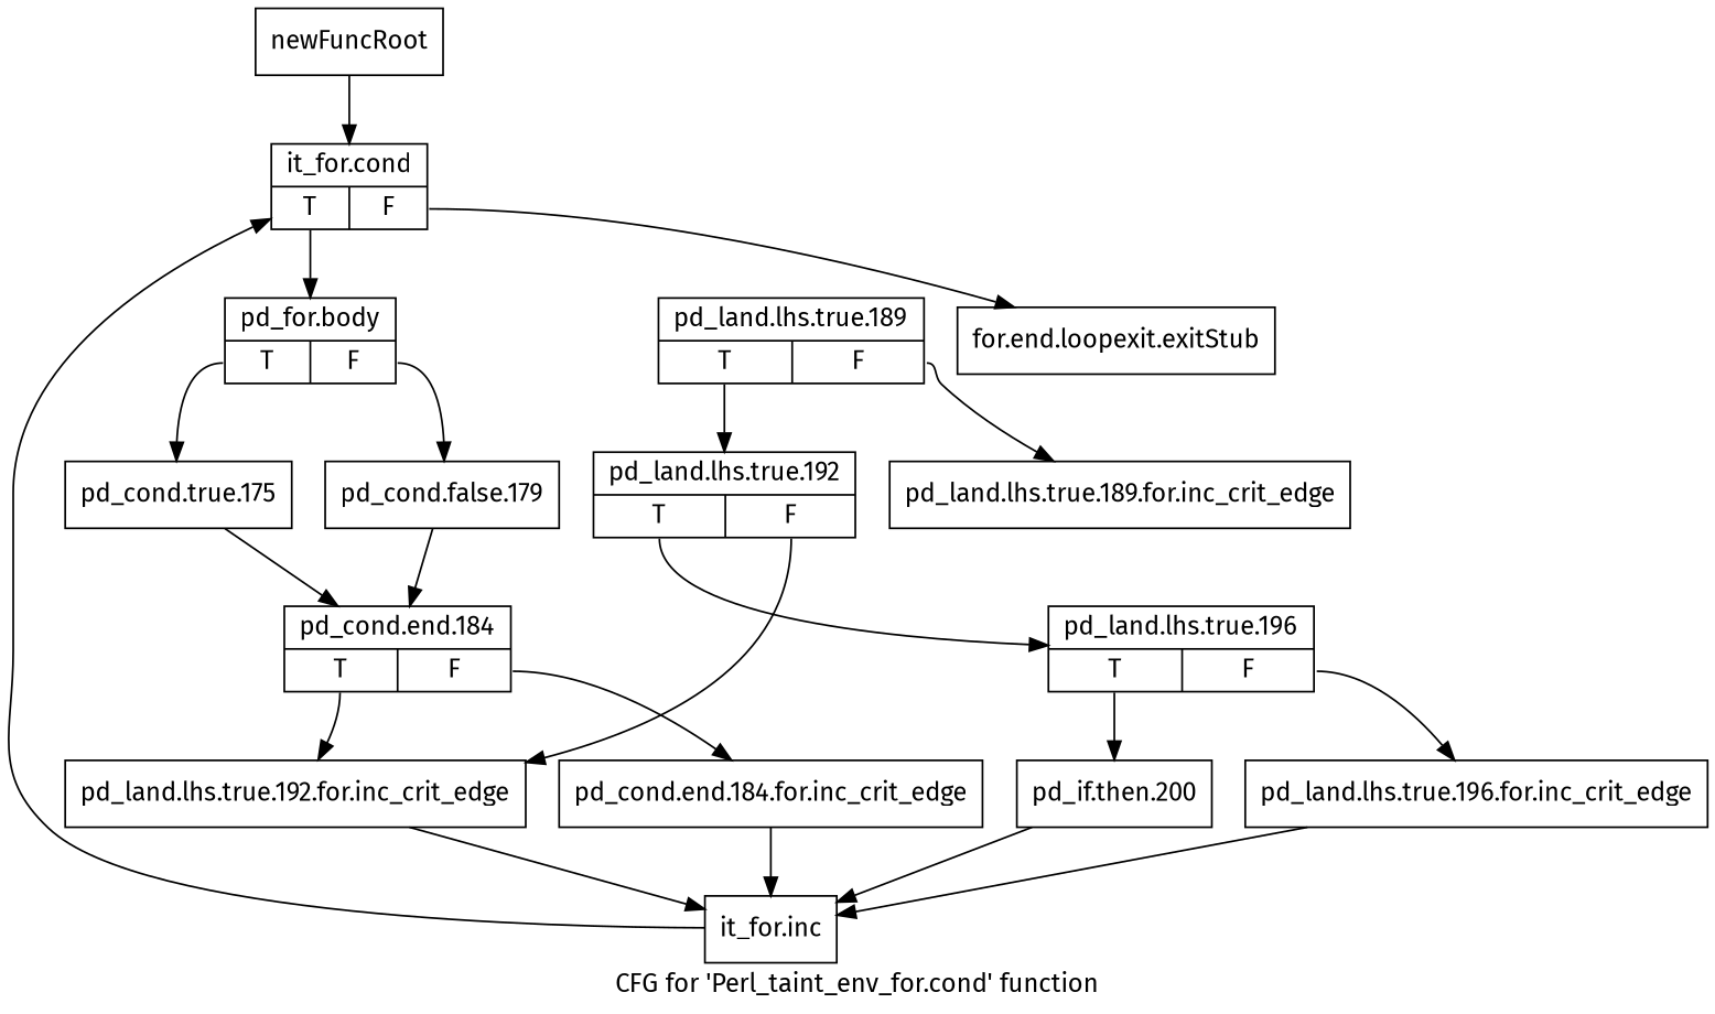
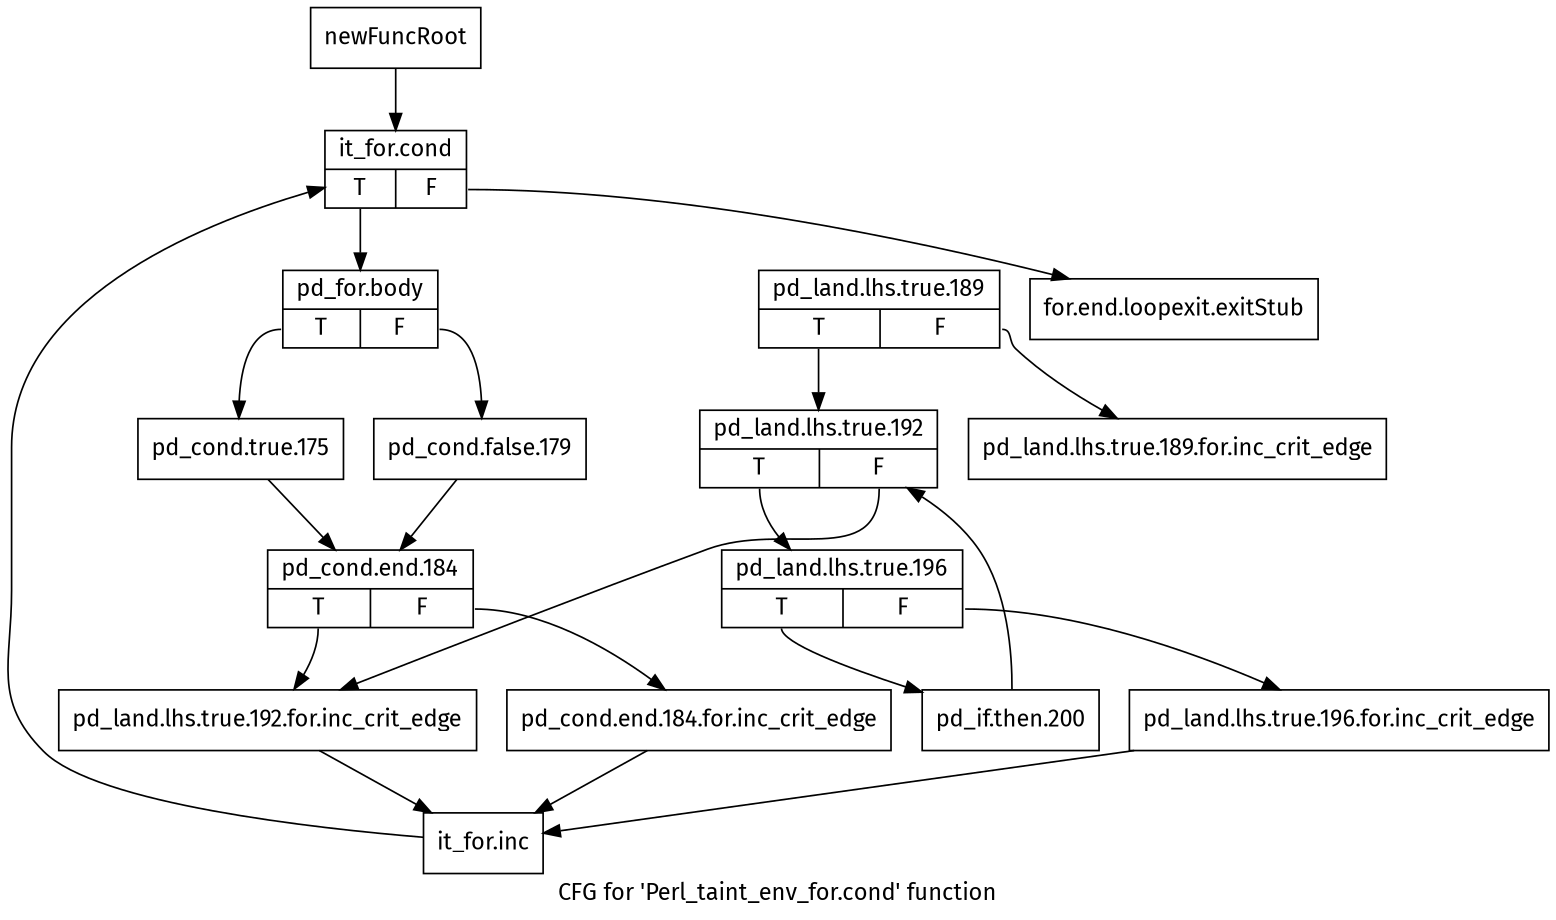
  digraph {
    fontname="Fira Sans"
    label="CFG for 'Perl_taint_env_for.cond' function"
    node [fontname="Fira Sans" shape=record]
    edge [fontname="Fira Sans"]
    n1 [label="{newFuncRoot}"]
    n2 [label="{it_for.cond|{<s0>T|<s1>F}}"]
    n3 [label="{for.end.loopexit.exitStub}"]
    n4 [label="{pd_for.body|{<s0>T|<s1>F}}"]
    n5 [label="{pd_cond.true.175}"]
    n6 [label="{pd_cond.false.179}"]
    n7 [label="{pd_cond.end.184|{<s0>T|<s1>F}}"]
    n8 [label="{pd_cond.end.184.for.inc_crit_edge}"]
    n9 [label="{pd_land.lhs.true.192.for.inc_crit_edge}"]
    n10 [label="{pd_land.lhs.true.189|{<s0>T|<s1>F}}"]
    n11 [label="{pd_land.lhs.true.192|{<s0>T|<s1>F}}"]
    n12 [label="{pd_land.lhs.true.189.for.inc_crit_edge}"]
    n13 [label="{it_for.inc}"]
    n14 [label="{pd_land.lhs.true.196|{<s0>T|<s1>F}}"]
    n15 [label="{pd_if.then.200}"]
    n16 [label="{pd_land.lhs.true.196.for.inc_crit_edge}"]
    n1 -> n2
    n2 -> n3 [tailport=s1]
    n2 -> n4 [tailport=s0]
    n4 -> n5 [tailport=s0]
    n4 -> n6 [tailport=s1]
    n5 -> n7
    n6 -> n7
    n7 -> n8 [tailport=s1]
    n7 -> n9 [tailport=s0]
    n8 -> n13
    n9 -> n13
    n10 -> n11 [tailport=s0]
    n10 -> n12 [tailport=s1]
    n11 -> n9 [tailport=s1]
    n11 -> n14 [tailport=s0]
    n13 -> n2
    n14 -> n15 [tailport=s0]
    n14 -> n16 [tailport=s1]
-   n15 -> n13
+   n15 -> n11
    n16 -> n13
  }
